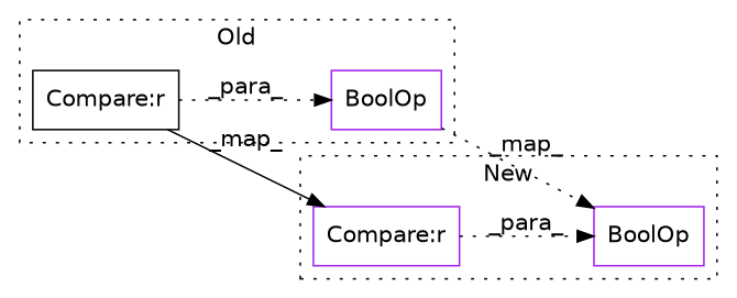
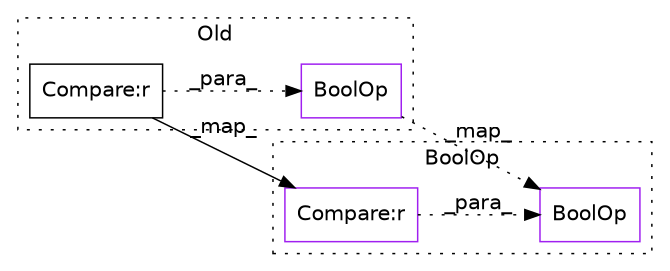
  digraph {
    rankdir=LR
    fontname="DejaVu Sans"
    node [a=72 l=34 shape=box color=purple fontname="DejaVu Sans"]
    edge [style=dotted fontname="DejaVu Sans"]
    n1 [label=BoolOp s=3387]
    n2 [a=40 l=19 label="Compare:r" s=3402 color=black]
    n3 [label=BoolOp s=3584]
    n4 [a=40 l=19 label="Compare:r" s=3599]
    subgraph cluster_1 {
      label=Old
      style=dotted
      n1
      n2
    }
    subgraph cluster_2 {
-     label=New
+     label=BoolOp
      style=dotted
      n3
      n4
    }
    n1 -> n3 [label=_map_]
    n2 -> n1 [label=_para_]
    n2 -> n4 [label=_map_ style=solid]
    n4 -> n3 [label=_para_]
  }
